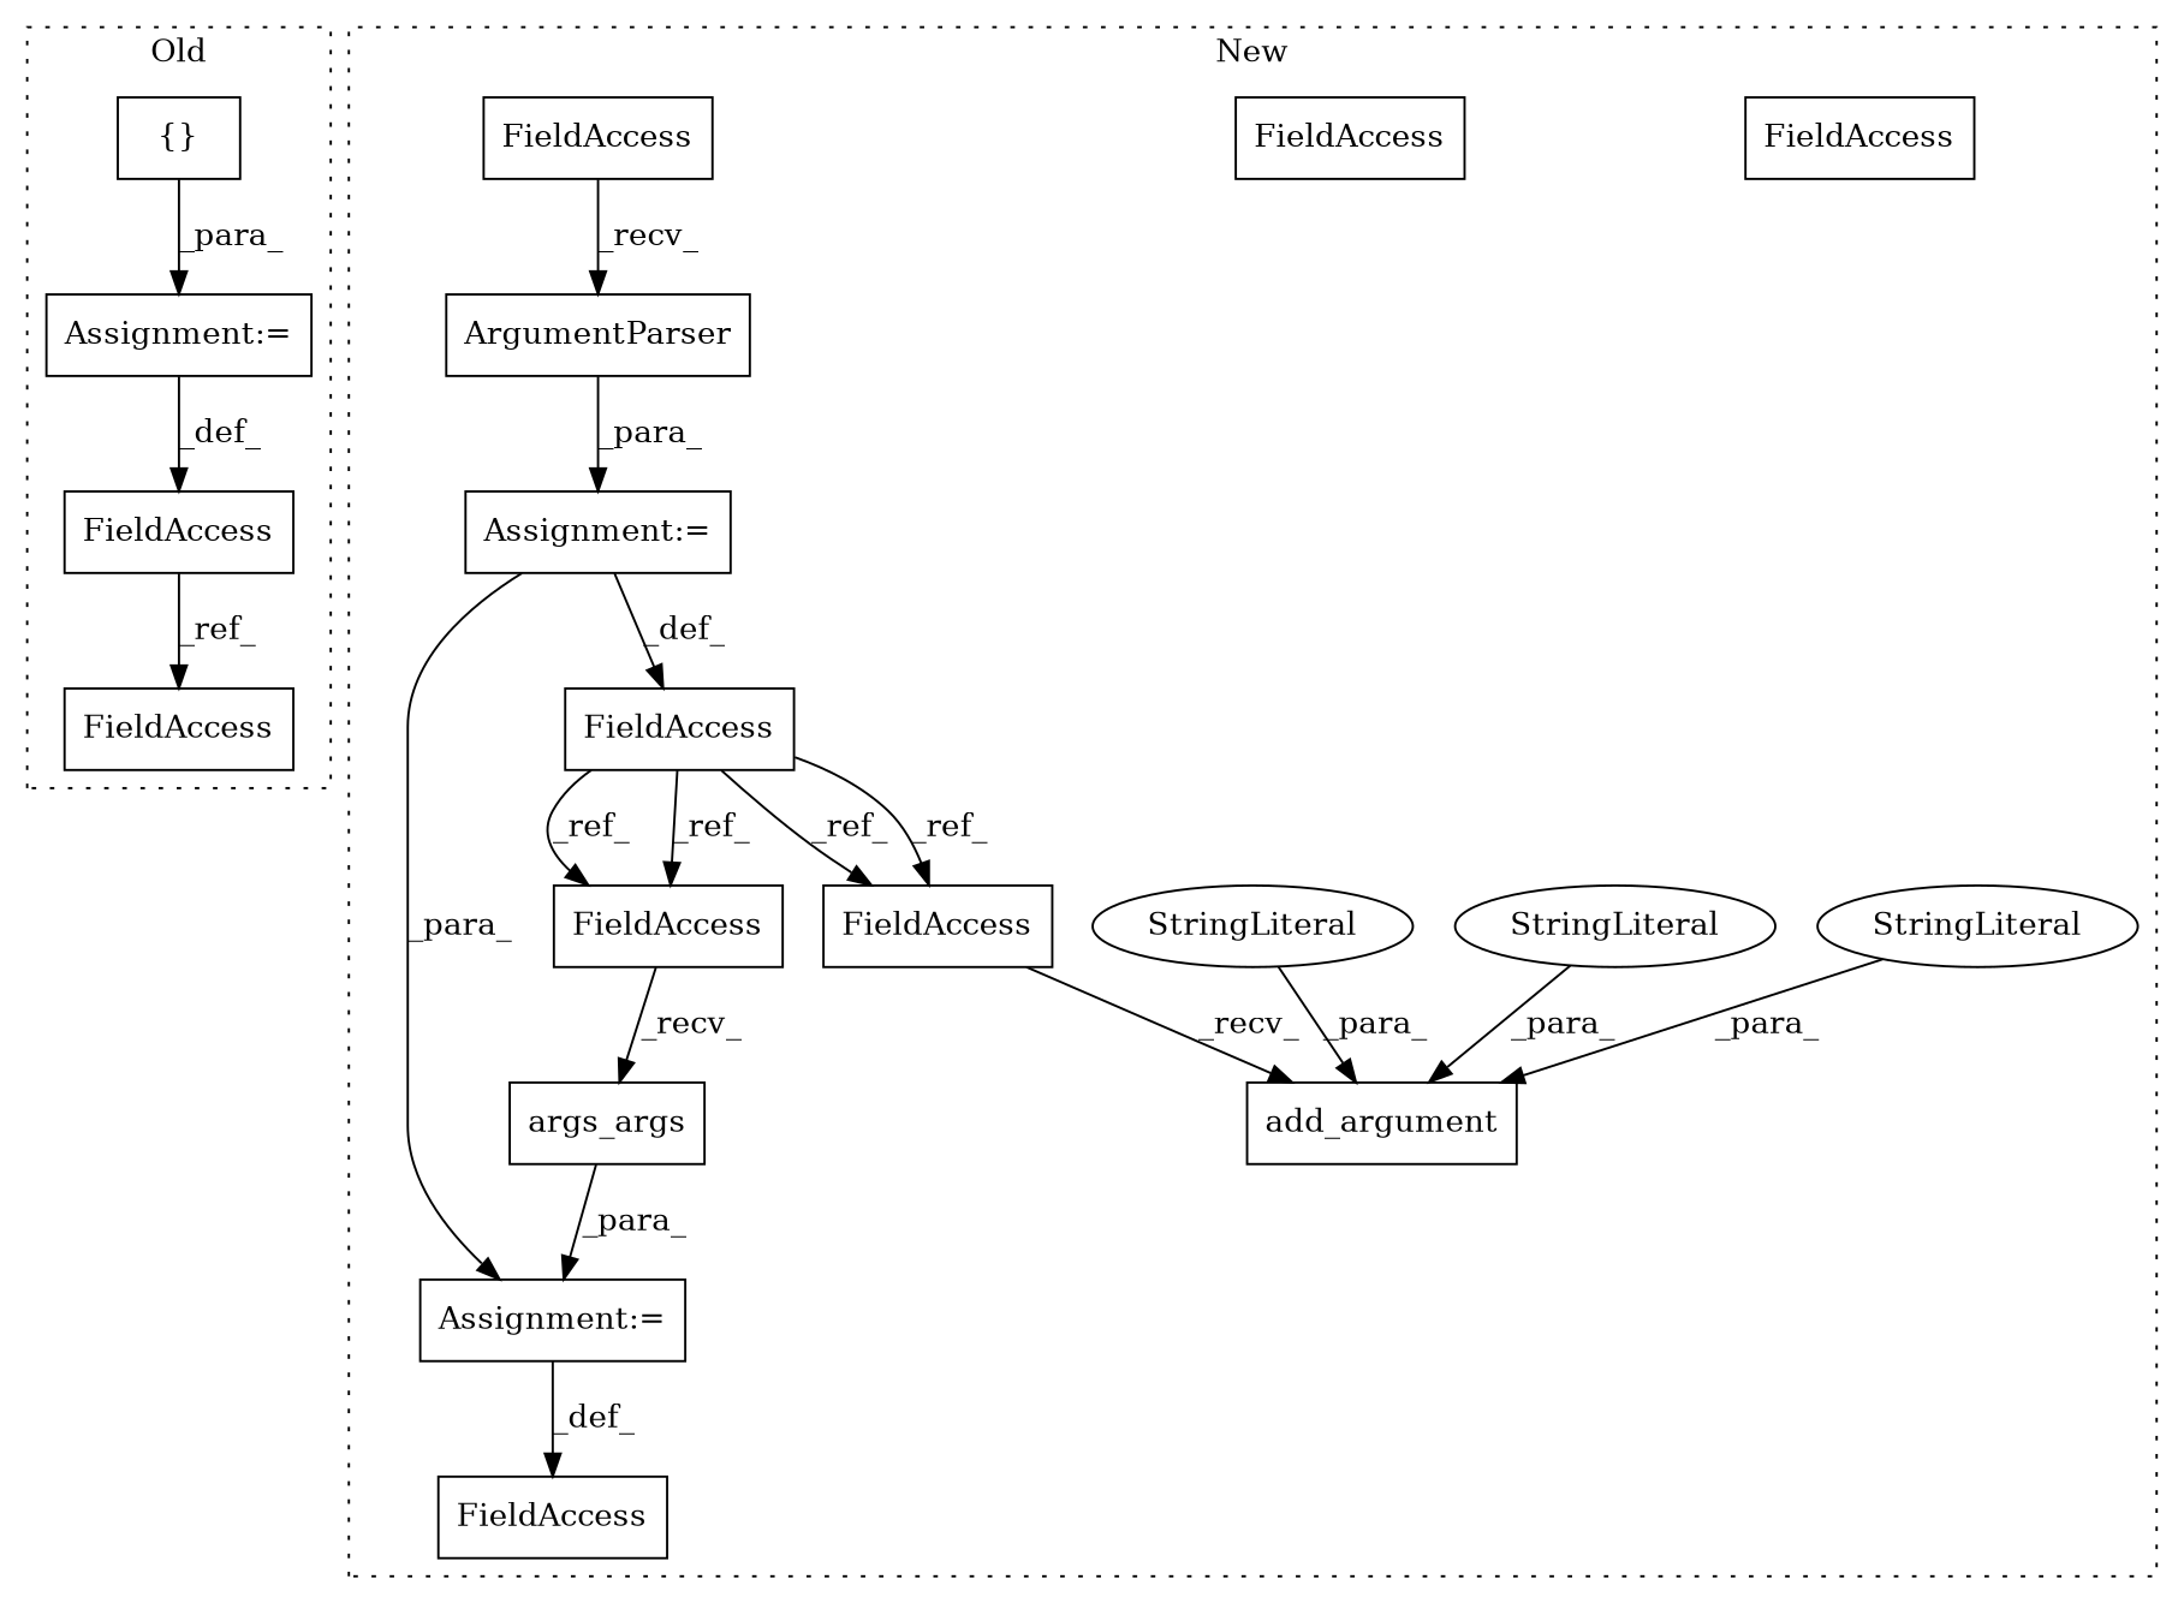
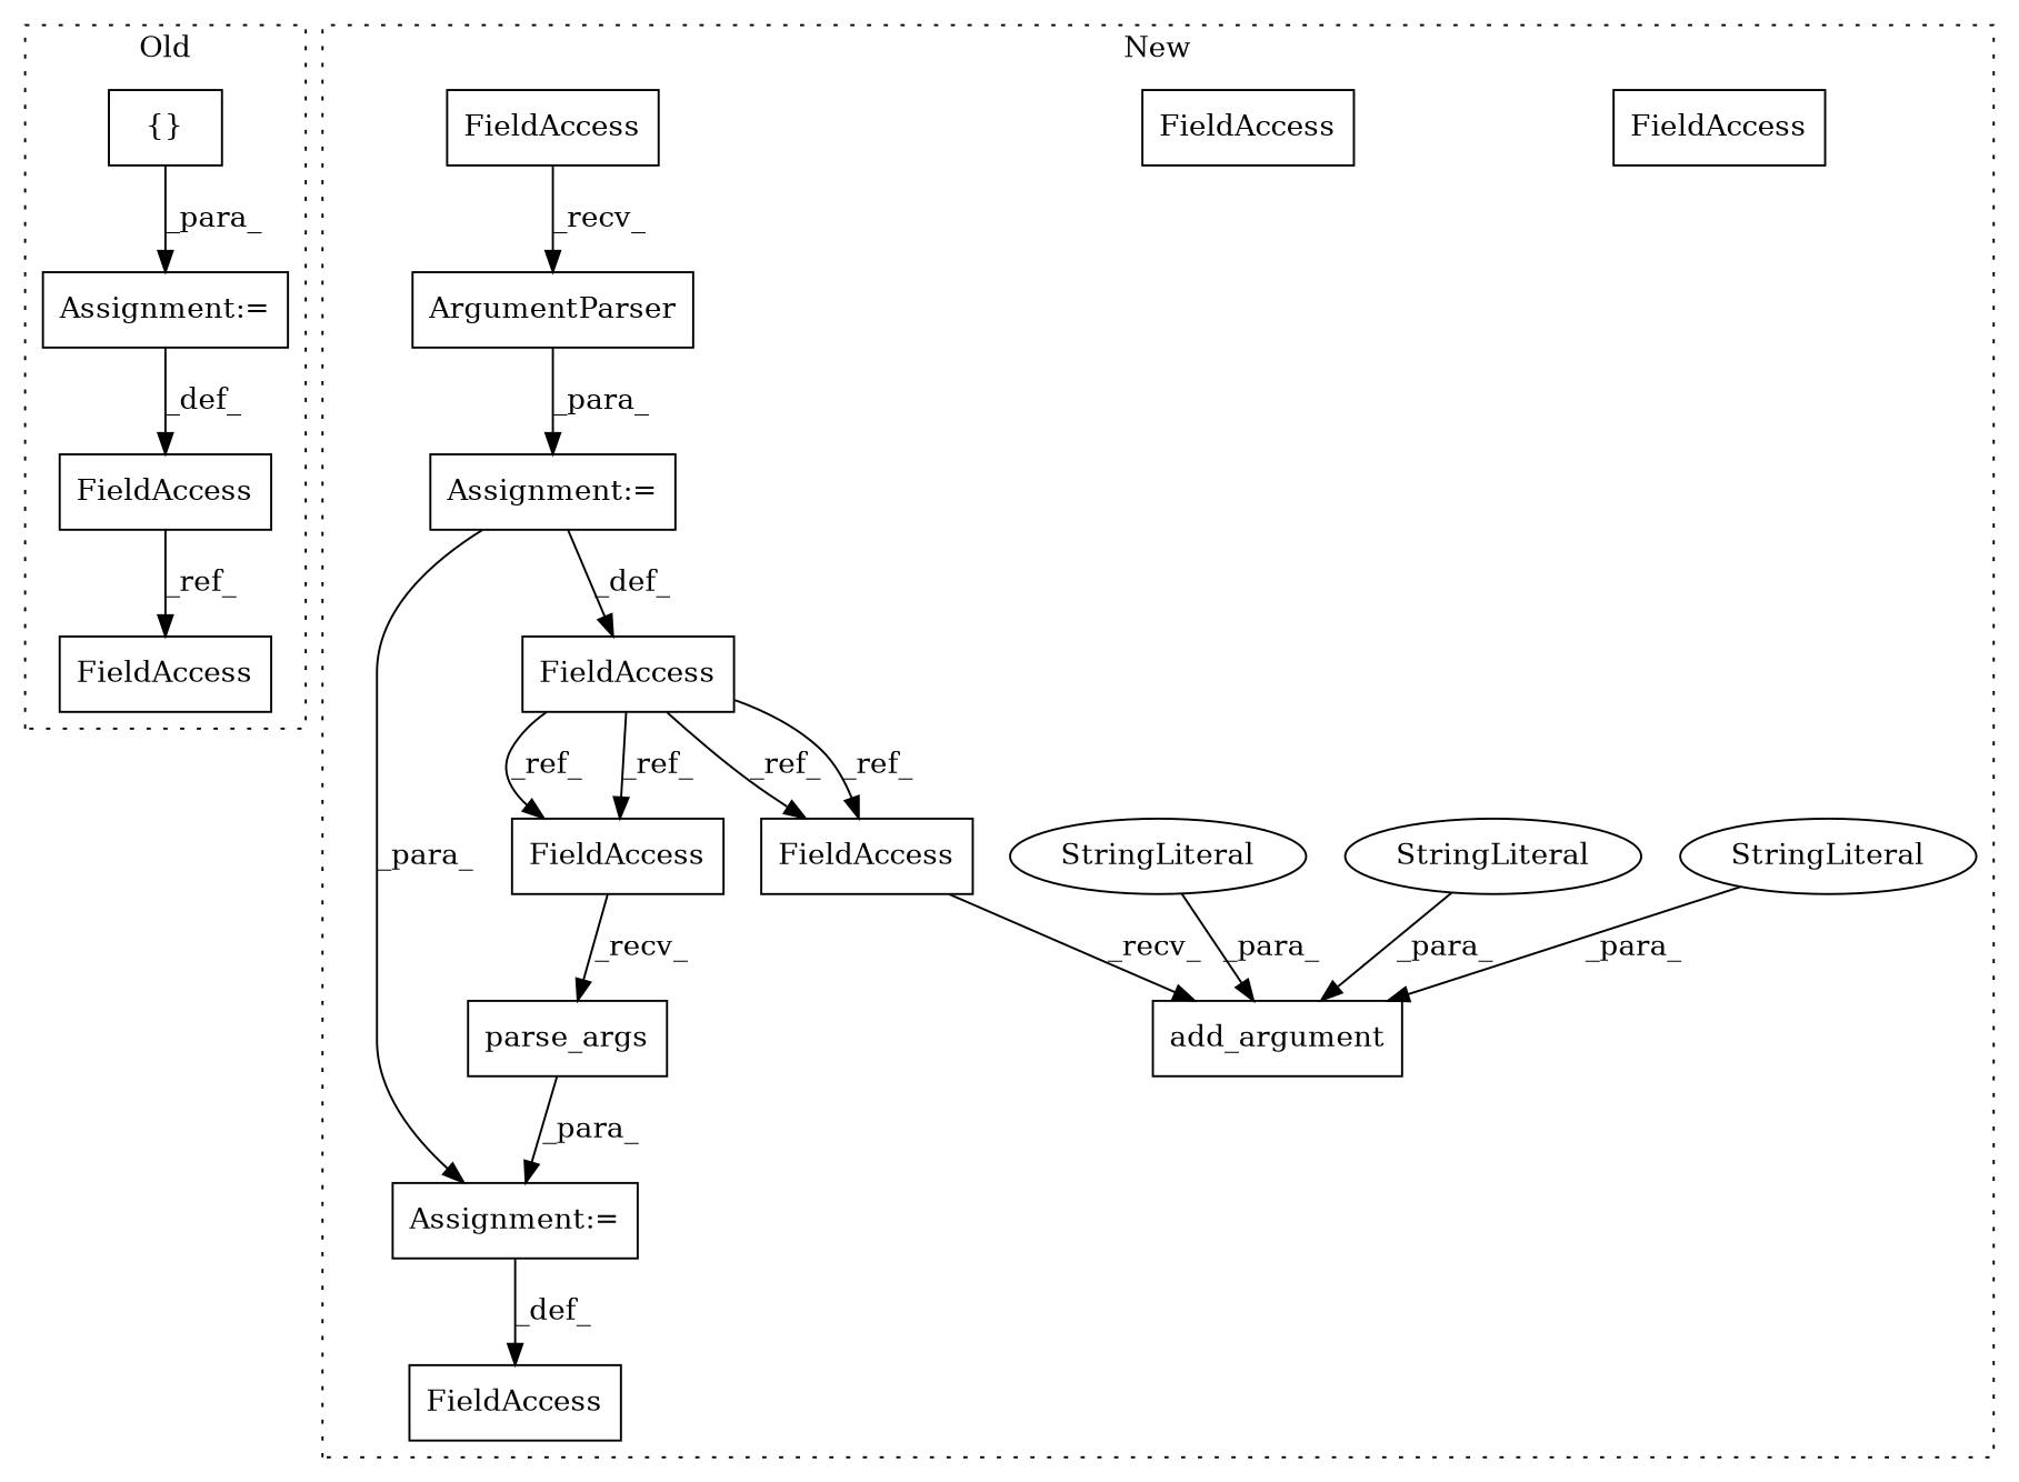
  digraph {
    node [a=22 l=6 s=303 shape=box]
    n1 [a=4 l="1,1" label="{}" s="746,751"]
    n2 [a=7 l=1 label="Assignment:=" s=663]
    n3 [label=FieldAccess s=657]
    n4 [label=FieldAccess s=784]
-   n5 [a=32 l=12 label=args_args s=738]
+   n5 [a=32 l=12 label=parse_args s=738]
    n6 [a=7 l=1 label="Assignment:=" s=730]
    n7 [a=7 l=1 label="Assignment:=" s=225]
    n8 [a=32 l="15,1" label=ArgumentParser s="235,296"]
    n9 [a=32 l="13,1" label=add_argument s="310,382"]
    n10 [a=45 l=13 label=StringLiteral s=339 shape=ellipse]
    n11 [a=45 l=8 label=StringLiteral s=323 shape=ellipse]
    n12 [a=45 l=29 label=StringLiteral s=353 shape=ellipse]
    n13 [label=FieldAccess s=219]
    n14 [label=FieldAccess]
    n15 [label=FieldAccess s=731]
    n16 [l=4 label=FieldAccess s=726]
    n17 [l=8 label=FieldAccess s=226]
    n18 [label=FieldAccess s=731]
    n19 [label=FieldAccess]
    subgraph cluster_1 {
      label=Old
      style=dotted
      n1
      n2
      n3
      n4
    }
    subgraph cluster_2 {
      label=New
      style=dotted
      n5
      n6
      n7
      n8
      n9
      n10
      n11
      n12
      n13
      n14
      n15
      n16
      n17
      n18
      n19
    }
    n1 -> n2 [label=_para_]
    n2 -> n3 [label=_def_]
    n3 -> n4 [label=_ref_]
    n5 -> n6 [label=_para_]
    n6 -> n16 [label=_def_]
    n7 -> n6 [label=_para_]
    n7 -> n13 [label=_def_]
    n8 -> n7 [label=_para_]
    n10 -> n9 [label=_para_]
    n11 -> n9 [label=_para_]
    n12 -> n9 [label=_para_]
    n13 -> n18 [label=_ref_]
    n13 -> n18 [label=_ref_]
    n13 -> n19 [label=_ref_]
    n13 -> n19 [label=_ref_]
    n17 -> n8 [label=_recv_]
    n18 -> n5 [label=_recv_]
    n19 -> n9 [label=_recv_]
  }
